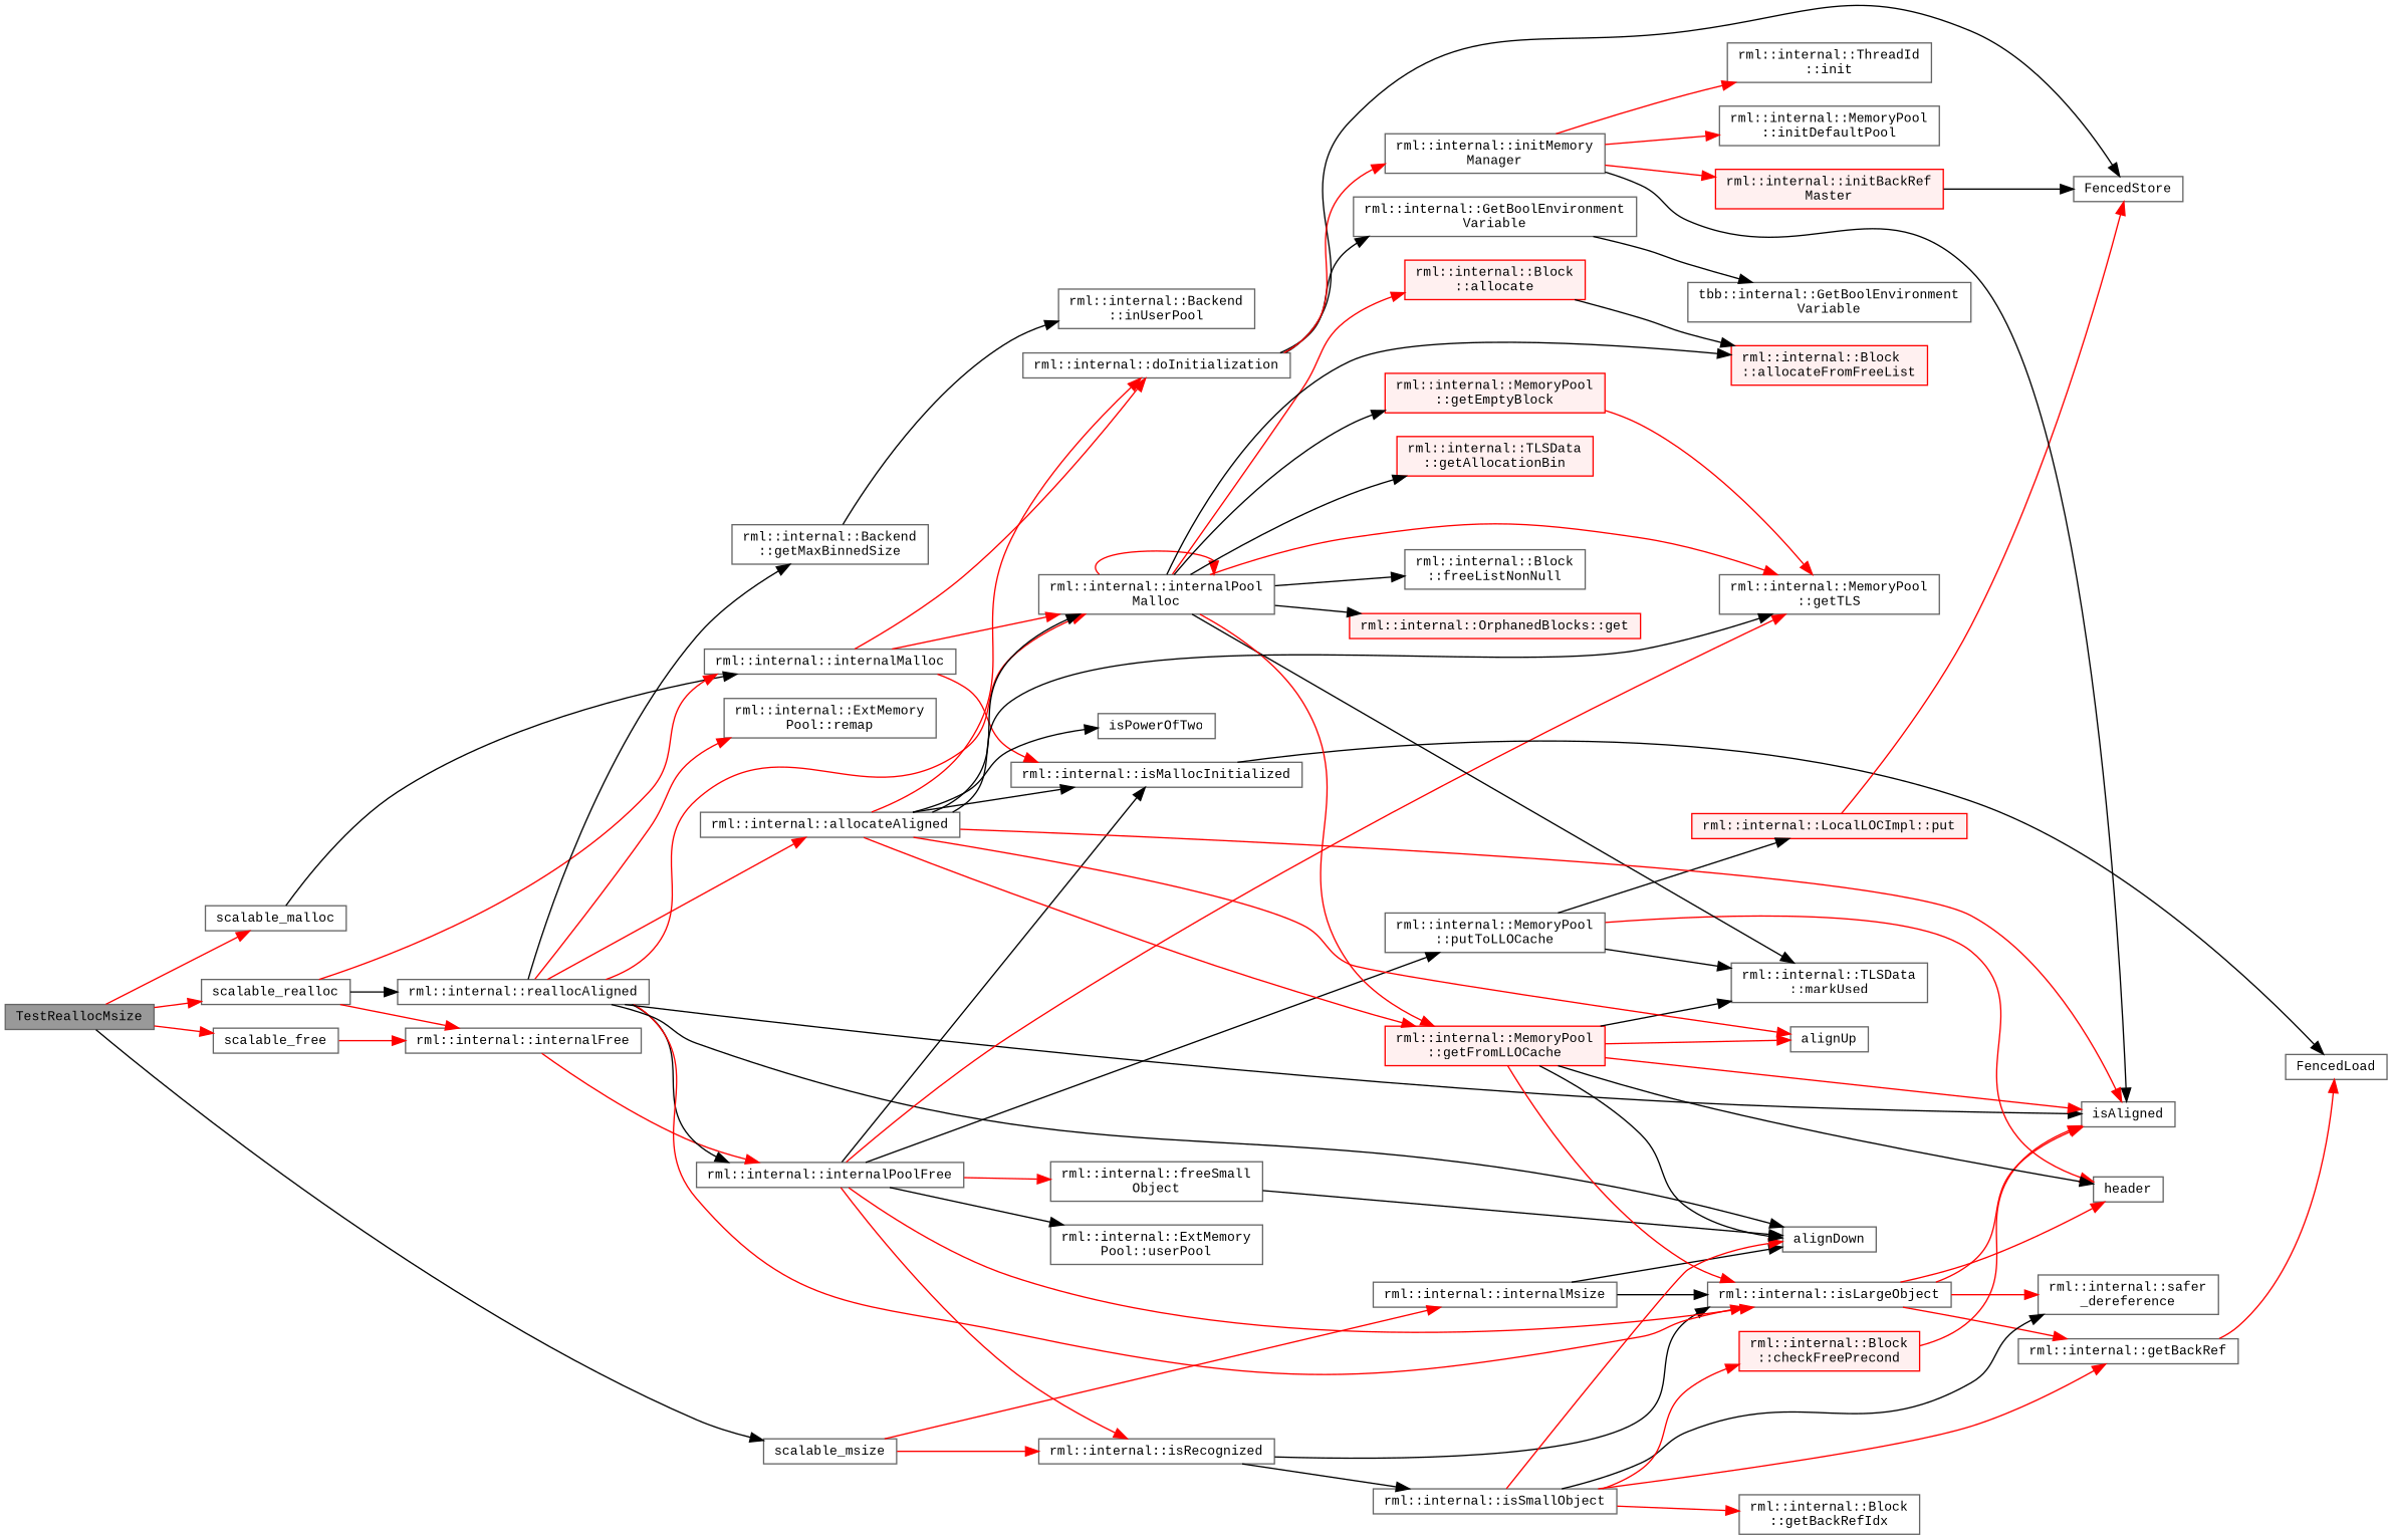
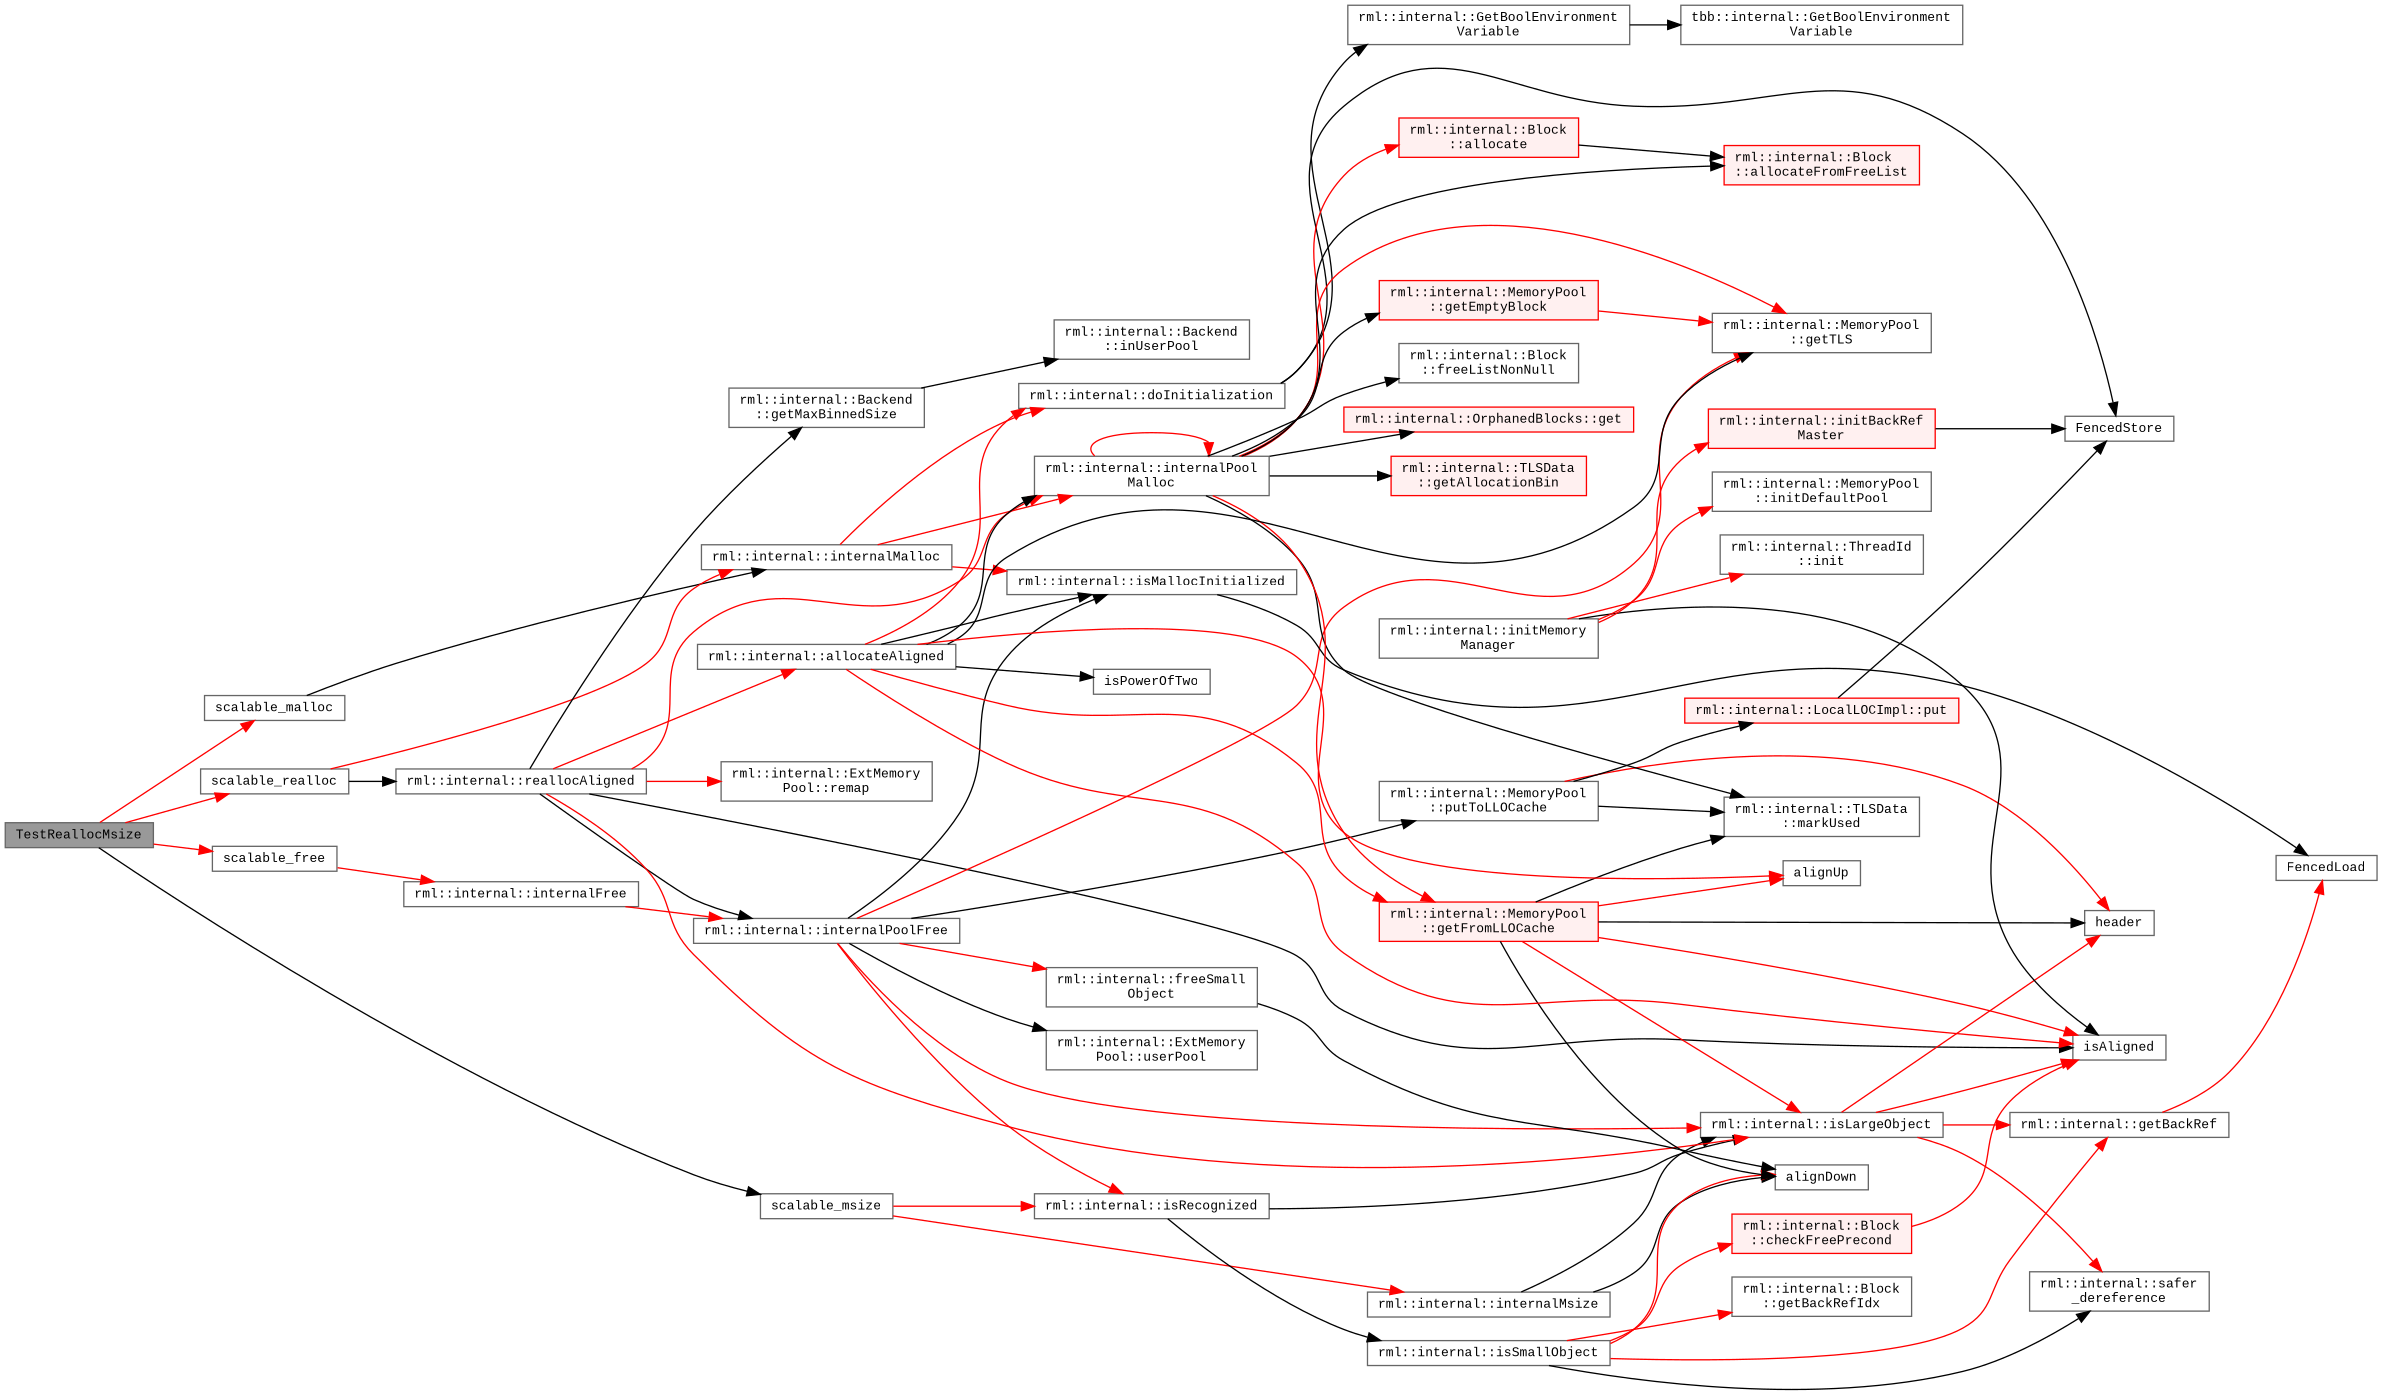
  digraph {
    fontname="Liberation Mono"
    rankdir=LR
    node [color=grey40 fillcolor=white fontname="Liberation Mono" fontsize=10 shape=box style=filled]
    edge [color=red fontname="Liberation Mono" fontsize=10 labelfontname=Helvetica labelfontsize=10 style=solid]
    n1 [color=gray40 fillcolor=grey60 fontcolor=black height=0.2 label=TestReallocMsize width=0.4]
    n2 [height=0.2 label=scalable_free width=0.4]
    n3 [height=0.2 label=scalable_malloc width=0.4]
    n4 [height=0.2 label=scalable_msize width=0.4]
    n5 [height=0.2 label=scalable_realloc width=0.4]
    n6 [height=0.2 label="rml::internal::internalFree" width=0.4]
    n7 [height=0.2 label="rml::internal::internalMalloc" width=0.4]
    n8 [height=0.2 label="rml::internal::isRecognized" width=0.4]
    n9 [height=0.2 label="rml::internal::internalMsize" width=0.4]
    n10 [height=0.2 label="rml::internal::reallocAligned" width=0.4]
    n11 [height=0.2 label="rml::internal::internalPoolFree" width=0.4]
    n12 [height=0.2 label="rml::internal::freeSmall\lObject" width=0.4]
    n13 [height=0.2 label="rml::internal::MemoryPool\l::getTLS" width=0.4]
    n14 [height=0.2 label="rml::internal::isLargeObject" width=0.4]
    n15 [height=0.2 label="rml::internal::isMallocInitialized" width=0.4]
    n16 [height=0.2 label="rml::internal::MemoryPool\l::putToLLOCache" width=0.4]
    n17 [height=0.2 label="rml::internal::ExtMemory\lPool::userPool" width=0.4]
    n18 [height=0.2 label=alignDown width=0.4]
    n19 [height=0.2 label="rml::internal::getBackRef" width=0.4]
    n20 [height=0.2 label=header width=0.4]
    n21 [height=0.2 label=isAligned width=0.4]
    n22 [height=0.2 label="rml::internal::safer\l_dereference" width=0.4]
    n23 [height=0.2 label=FencedLoad width=0.4]
    n24 [height=0.2 label="rml::internal::isSmallObject" width=0.4]
    n25 [height=0.2 label="rml::internal::TLSData\l::markUsed" width=0.4]
    n26 [color=red fillcolor="#FFF0F0" height=0.2 label="rml::internal::LocalLOCImpl::put" width=0.4]
    n27 [color=red fillcolor="#FFF0F0" height=0.2 label="rml::internal::Block\l::checkFreePrecond" width=0.4]
    n28 [height=0.2 label="rml::internal::Block\l::getBackRefIdx" width=0.4]
    n29 [height=0.2 label=FencedStore width=0.4]
    n30 [height=0.2 label="rml::internal::doInitialization" width=0.4]
    n31 [height=0.2 label="rml::internal::internalPool\lMalloc" width=0.4]
    n32 [height=0.2 label="rml::internal::GetBoolEnvironment\lVariable" width=0.4]
    n33 [height=0.2 label="rml::internal::initMemory\lManager" width=0.4]
    n34 [color=red fillcolor="#FFF0F0" height=0.2 label="rml::internal::Block\l::allocate" width=0.4]
    n35 [color=red fillcolor="#FFF0F0" height=0.2 label="rml::internal::Block\l::allocateFromFreeList" width=0.4]
    n36 [height=0.2 label="rml::internal::Block\l::freeListNonNull" width=0.4]
    n37 [color=red fillcolor="#FFF0F0" height=0.2 label="rml::internal::OrphanedBlocks::get" width=0.4]
    n38 [color=red fillcolor="#FFF0F0" height=0.2 label="rml::internal::TLSData\l::getAllocationBin" width=0.4]
    n39 [color=red fillcolor="#FFF0F0" height=0.2 label="rml::internal::MemoryPool\l::getEmptyBlock" width=0.4]
    n40 [color=red fillcolor="#FFF0F0" height=0.2 label="rml::internal::MemoryPool\l::getFromLLOCache" width=0.4]
    n41 [height=0.2 label="tbb::internal::GetBoolEnvironment\lVariable" width=0.4]
    n42 [height=0.2 label="rml::internal::ThreadId\l::init" width=0.4]
    n43 [color=red fillcolor="#FFF0F0" height=0.2 label="rml::internal::initBackRef\lMaster" width=0.4]
    n44 [height=0.2 label="rml::internal::MemoryPool\l::initDefaultPool" width=0.4]
    n45 [height=0.2 label=alignUp width=0.4]
    n46 [height=0.2 label="rml::internal::allocateAligned" width=0.4]
    n47 [height=0.2 label="rml::internal::Backend\l::getMaxBinnedSize" width=0.4]
    n48 [height=0.2 label="rml::internal::ExtMemory\lPool::remap" width=0.4]
    n49 [height=0.2 label=isPowerOfTwo width=0.4]
    n50 [height=0.2 label="rml::internal::Backend\l::inUserPool" width=0.4]
    n1 -> n2
    n1 -> n3
    n1 -> n4 [color=black]
    n1 -> n5
    n2 -> n6
    n3 -> n7 [color=black]
    n4 -> n8
    n4 -> n9
-   n5 -> n6
    n5 -> n7
    n5 -> n10 [color=black]
    n6 -> n11
    n7 -> n15
    n7 -> n30
    n7 -> n31
    n8 -> n14 [color=black]
    n8 -> n24 [color=black]
    n9 -> n14 [color=black]
    n9 -> n18 [color=black]
    n10 -> n11 [color=black]
    n10 -> n14
-   n10 -> n18 [color=black]
    n10 -> n21 [color=black]
    n10 -> n31
    n10 -> n46
    n10 -> n47 [color=black]
    n10 -> n48
    n11 -> n8
    n11 -> n12
    n11 -> n13
    n11 -> n14
    n11 -> n15 [color=black]
    n11 -> n16 [color=black]
    n11 -> n17 [color=black]
    n12 -> n18 [color=black]
    n14 -> n19
    n14 -> n20
    n14 -> n21
    n14 -> n22
    n15 -> n23 [color=black]
    n16 -> n20
    n16 -> n25 [color=black]
    n16 -> n26 [color=black]
    n19 -> n23
    n24 -> n18
    n24 -> n19
    n24 -> n22 [color=black]
    n24 -> n27
    n24 -> n28
-   n26 -> n29
+   n26 -> n29 [color=black]
    n27 -> n21
    n30 -> n29 [color=black]
    n30 -> n32 [color=black]
-   n30 -> n33
    n31 -> n13
    n31 -> n25 [color=black]
    n31 -> n31
    n31 -> n34
    n31 -> n35 [color=black]
    n31 -> n36 [color=black]
    n31 -> n37 [color=black]
    n31 -> n38 [color=black]
    n31 -> n39 [color=black]
    n31 -> n40
    n32 -> n41 [color=black]
    n33 -> n21 [color=black]
    n33 -> n42
    n33 -> n43
    n33 -> n44
    n34 -> n35 [color=black]
    n39 -> n13
    n40 -> n14
    n40 -> n18 [color=black]
    n40 -> n20 [color=black]
    n40 -> n21
    n40 -> n25 [color=black]
    n40 -> n45
    n43 -> n29 [color=black]
    n46 -> n13 [color=black]
    n46 -> n15 [color=black]
    n46 -> n21
    n46 -> n30
    n46 -> n31 [color=black]
    n46 -> n40
    n46 -> n45
    n46 -> n49 [color=black]
    n47 -> n50 [color=black]
  }
